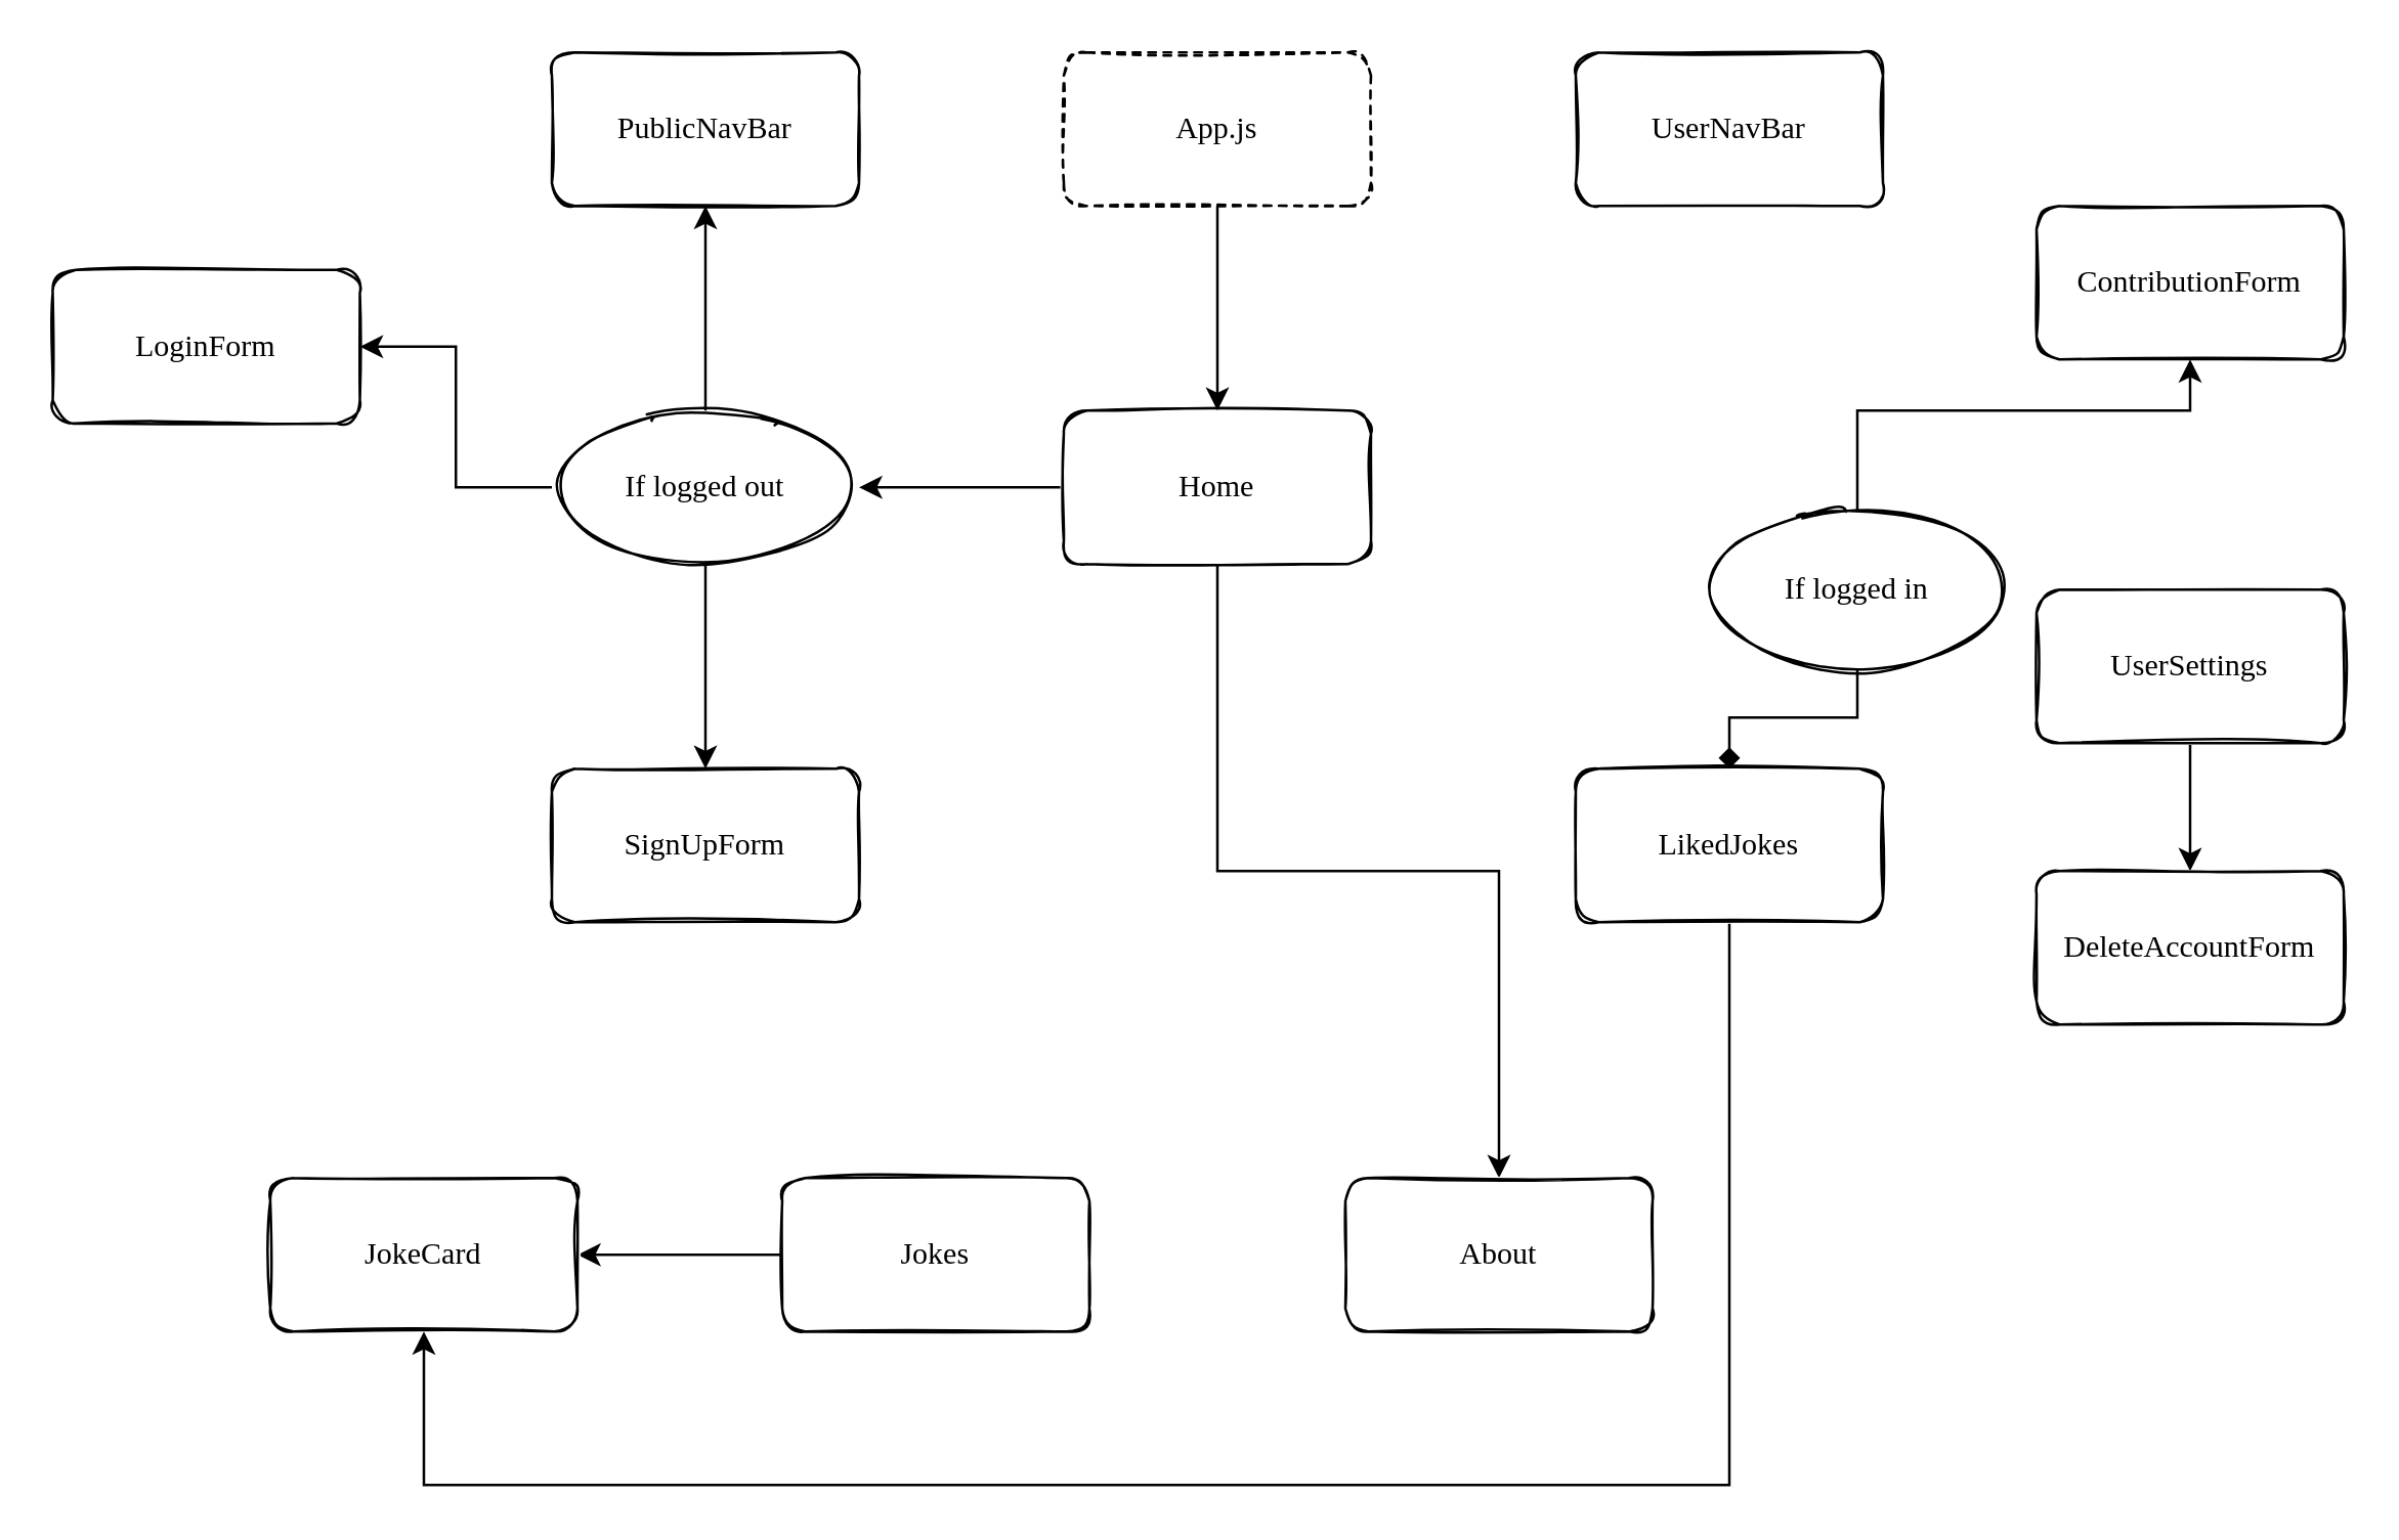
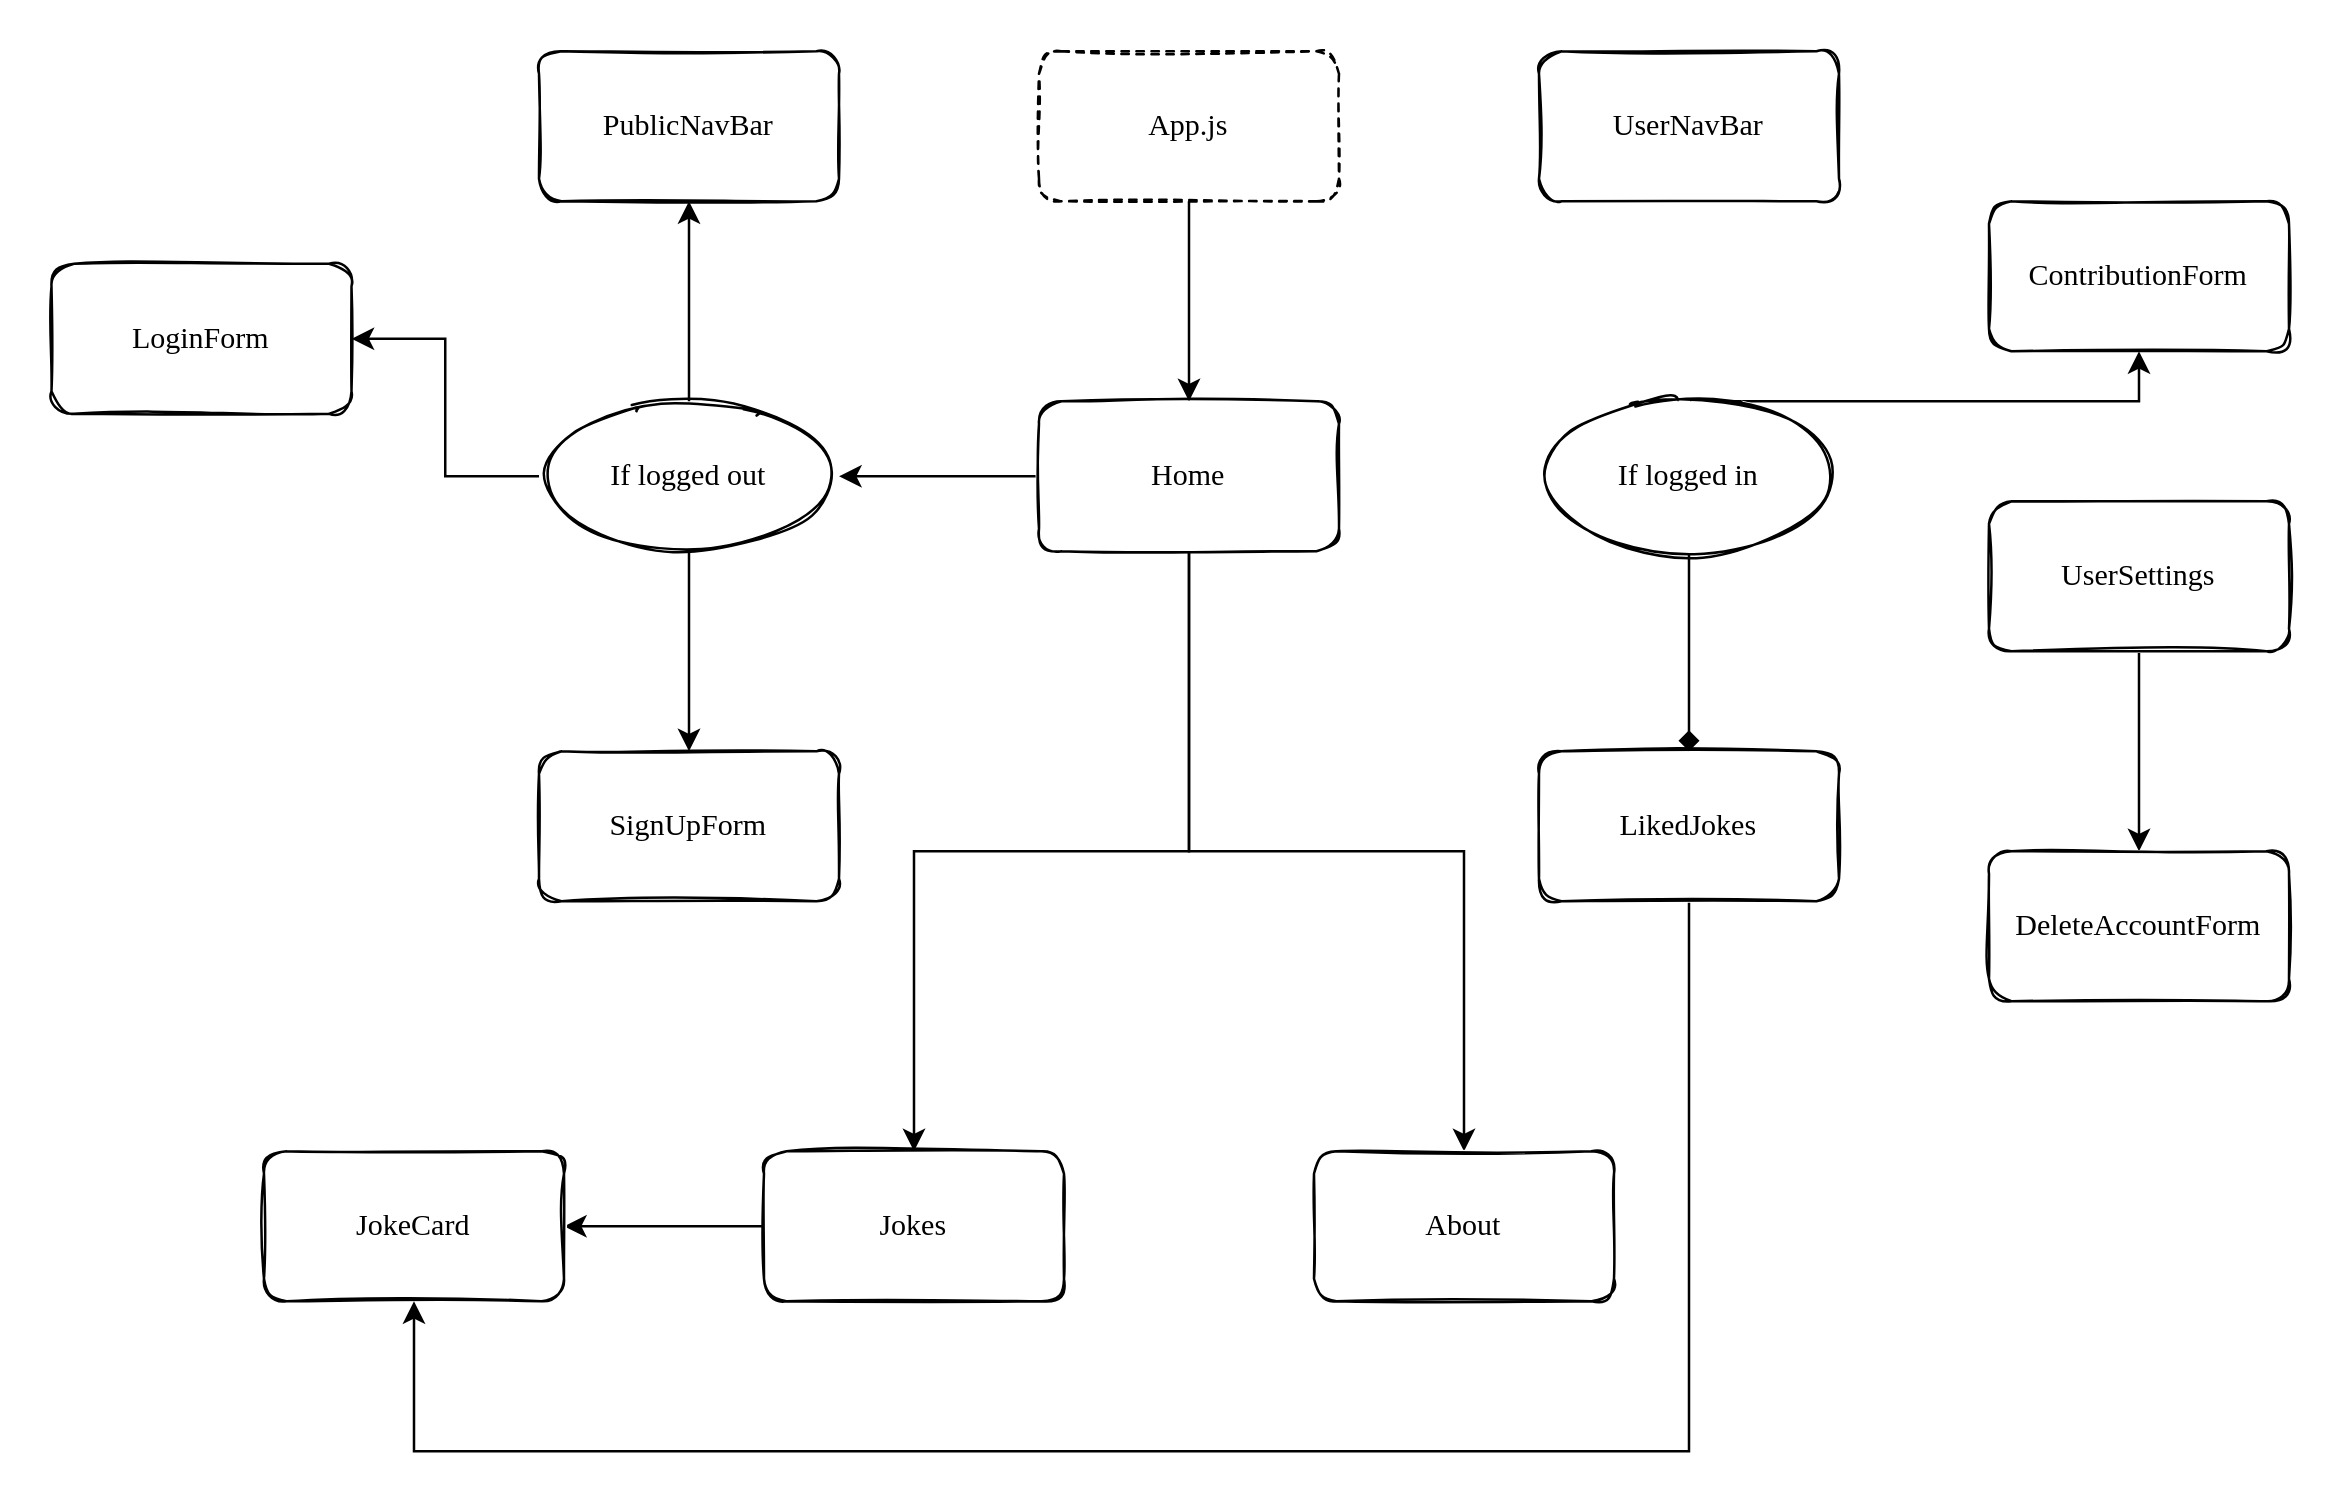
  <mxCell id="0" />
  <mxCell id="1" parent="0" />
  <mxCell id="2" value="" style="edgeStyle=orthogonalEdgeStyle;rounded=0;orthogonalLoop=1;jettySize=auto;html=1;fontFamily=Comic Sans MS;" parent="1" source="3" target="7" edge="1"><mxGeometry relative="1" as="geometry" /></mxCell>
  <mxCell id="3" value="App.js" style="rounded=1;whiteSpace=wrap;html=1;sketch=1;fontFamily=Comic Sans MS;dashed=1;" parent="1" vertex="1"><mxGeometry x="415" y="20" width="120" height="60" as="geometry" /></mxCell>
  <mxCell id="4" value="" style="edgeStyle=orthogonalEdgeStyle;rounded=0;orthogonalLoop=1;jettySize=auto;html=1;fontFamily=Comic Sans MS;" parent="1" source="7" target="15" edge="1"><mxGeometry relative="1" as="geometry" /></mxCell>
+ <mxCell id="5" value="" style="edgeStyle=orthogonalEdgeStyle;rounded=0;orthogonalLoop=1;jettySize=auto;html=1;fontFamily=Comic Sans MS;" parent="1" source="7" target="18" edge="1"><mxGeometry relative="1" as="geometry" /></mxCell>
  <mxCell id="6" value="" style="edgeStyle=orthogonalEdgeStyle;rounded=0;orthogonalLoop=1;jettySize=auto;html=1;fontFamily=Comic Sans MS;" parent="1" source="7" target="24" edge="1"><mxGeometry relative="1" as="geometry" /></mxCell>
  <mxCell id="7" value="Home" style="rounded=1;whiteSpace=wrap;html=1;sketch=1;fontFamily=Comic Sans MS;" parent="1" vertex="1"><mxGeometry x="415" y="160" width="120" height="60" as="geometry" /></mxCell>
  <mxCell id="8" value="" style="edgeStyle=orthogonalEdgeStyle;rounded=0;orthogonalLoop=1;jettySize=auto;html=1;fontFamily=Comic Sans MS;" parent="1" source="10" target="21" edge="1"><mxGeometry relative="1" as="geometry"><Array as="points"><mxPoint x="855" y="160" /></Array></mxGeometry></mxCell>
  <mxCell id="9" value="" style="edgeStyle=orthogonalEdgeStyle;rounded=0;orthogonalLoop=1;jettySize=auto;html=1;fontFamily=Comic Sans MS;endArrow=diamond;" parent="1" source="10" target="23" edge="1"><mxGeometry relative="1" as="geometry" /></mxCell>
- <mxCell id="10" value="If logged in" style="ellipse;whiteSpace=wrap;html=1;fontFamily=Comic Sans MS;rounded=1;sketch=1;" parent="1" vertex="1"><mxGeometry x="665" y="200" width="120" height="60" as="geometry" /></mxCell>
+ <mxCell id="10" value="If logged in" style="ellipse;whiteSpace=wrap;html=1;fontFamily=Comic Sans MS;rounded=1;sketch=1;" parent="1" vertex="1"><mxGeometry x="615" y="160" width="120" height="60" as="geometry" /></mxCell>
  <mxCell id="11" value="UserNavBar" style="whiteSpace=wrap;html=1;fontFamily=Comic Sans MS;rounded=1;sketch=1;" parent="1" vertex="1"><mxGeometry x="615" y="20" width="120" height="60" as="geometry" /></mxCell>
  <mxCell id="12" value="" style="edgeStyle=orthogonalEdgeStyle;rounded=0;orthogonalLoop=1;jettySize=auto;html=1;fontFamily=Comic Sans MS;" parent="1" source="15" target="16" edge="1"><mxGeometry relative="1" as="geometry" /></mxCell>
  <mxCell id="13" value="" style="edgeStyle=orthogonalEdgeStyle;rounded=0;orthogonalLoop=1;jettySize=auto;html=1;fontFamily=Comic Sans MS;" parent="1" source="15" target="19" edge="1"><mxGeometry relative="1" as="geometry" /></mxCell>
  <mxCell id="14" value="" style="edgeStyle=orthogonalEdgeStyle;rounded=0;orthogonalLoop=1;jettySize=auto;html=1;fontFamily=Comic Sans MS;" parent="1" source="15" target="20" edge="1"><mxGeometry relative="1" as="geometry" /></mxCell>
  <mxCell id="15" value="If logged out" style="ellipse;whiteSpace=wrap;html=1;fontFamily=Comic Sans MS;rounded=1;sketch=1;" parent="1" vertex="1"><mxGeometry x="215" y="160" width="120" height="60" as="geometry" /></mxCell>
  <mxCell id="16" value="PublicNavBar" style="whiteSpace=wrap;html=1;fontFamily=Comic Sans MS;rounded=1;sketch=1;" parent="1" vertex="1"><mxGeometry x="215" y="20" width="120" height="60" as="geometry" /></mxCell>
  <mxCell id="17" value="" style="edgeStyle=orthogonalEdgeStyle;rounded=0;orthogonalLoop=1;jettySize=auto;html=1;" parent="1" source="18" target="25" edge="1"><mxGeometry relative="1" as="geometry" /></mxCell>
  <mxCell id="18" value="Jokes" style="rounded=1;whiteSpace=wrap;html=1;sketch=1;fontFamily=Comic Sans MS;" parent="1" vertex="1"><mxGeometry x="305" y="460" width="120" height="60" as="geometry" /></mxCell>
  <mxCell id="19" value="SignUpForm" style="whiteSpace=wrap;html=1;fontFamily=Comic Sans MS;rounded=1;sketch=1;" parent="1" vertex="1"><mxGeometry x="215" y="300" width="120" height="60" as="geometry" /></mxCell>
  <mxCell id="20" value="LoginForm" style="whiteSpace=wrap;html=1;fontFamily=Comic Sans MS;rounded=1;sketch=1;" parent="1" vertex="1"><mxGeometry x="20" y="105" width="120" height="60" as="geometry" /></mxCell>
  <mxCell id="21" value="ContributionForm" style="whiteSpace=wrap;html=1;fontFamily=Comic Sans MS;rounded=1;sketch=1;" parent="1" vertex="1"><mxGeometry x="795" y="80" width="120" height="60" as="geometry" /></mxCell>
  <mxCell id="22" value="" style="edgeStyle=orthogonalEdgeStyle;rounded=0;orthogonalLoop=1;jettySize=auto;html=1;entryX=0.5;entryY=1;entryDx=0;entryDy=0;" parent="1" source="23" target="25" edge="1"><mxGeometry relative="1" as="geometry"><mxPoint x="-55" y="580" as="targetPoint" /><Array as="points"><mxPoint x="675" y="580" /><mxPoint x="165" y="580" /></Array></mxGeometry></mxCell>
  <mxCell id="23" value="LikedJokes" style="whiteSpace=wrap;html=1;fontFamily=Comic Sans MS;rounded=1;sketch=1;" parent="1" vertex="1"><mxGeometry x="615" y="300" width="120" height="60" as="geometry" /></mxCell>
  <mxCell id="24" value="About" style="rounded=1;whiteSpace=wrap;html=1;sketch=1;fontFamily=Comic Sans MS;" parent="1" vertex="1"><mxGeometry x="525" y="460" width="120" height="60" as="geometry" /></mxCell>
  <mxCell id="25" value="JokeCard" style="rounded=1;whiteSpace=wrap;html=1;sketch=1;fontFamily=Comic Sans MS;" parent="1" vertex="1"><mxGeometry x="105" y="460" width="120" height="60" as="geometry" /></mxCell>
  <mxCell id="26" value="" style="edgeStyle=orthogonalEdgeStyle;rounded=0;orthogonalLoop=1;jettySize=auto;html=1;" edge="1" parent="1" source="27" target="28"><mxGeometry relative="1" as="geometry" /></mxCell>
- <mxCell id="27" value="UserSettings" style="whiteSpace=wrap;html=1;fontFamily=Comic Sans MS;rounded=1;sketch=1;" vertex="1" parent="1"><mxGeometry x="795" y="230" width="120" height="60" as="geometry" /></mxCell>
+ <mxCell id="27" value="UserSettings" style="whiteSpace=wrap;html=1;fontFamily=Comic Sans MS;rounded=1;sketch=1;" vertex="1" parent="1"><mxGeometry x="795" y="200" width="120" height="60" as="geometry" /></mxCell>
  <mxCell id="28" value="DeleteAccountForm" style="whiteSpace=wrap;html=1;fontFamily=Comic Sans MS;rounded=1;sketch=1;" vertex="1" parent="1"><mxGeometry x="795" y="340" width="120" height="60" as="geometry" /></mxCell>
